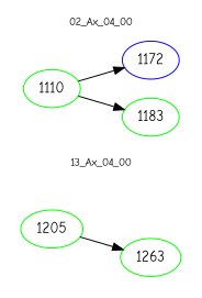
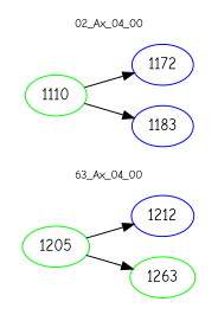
  digraph {
    fontname="Comic Neue"
    rankdir=LR
    node [color=green fontname="Comic Neue"]
    edge [color=black fontname="Comic Neue"]
    n1 [label=1205]
    n2 [label=1263]
+   n3 [color=blue label=1212]
    n4 [label=1110]
-   n5 [label=1183]
+   n5 [color=blue label=1183]
    n6 [color=blue label=1172]
    subgraph cluster_1 {
      color=white
      fontsize=10
-     label="13_Ax_04_00"
+     label="63_Ax_04_00"
      n1
      n2
+     n3
    }
    subgraph cluster_2 {
      color=white
      fontsize=10
      label="02_Ax_04_00"
      n4
      n5
      n6
    }
    n1 -> n2
+   n1 -> n3
    n4 -> n5
    n4 -> n6
  }
